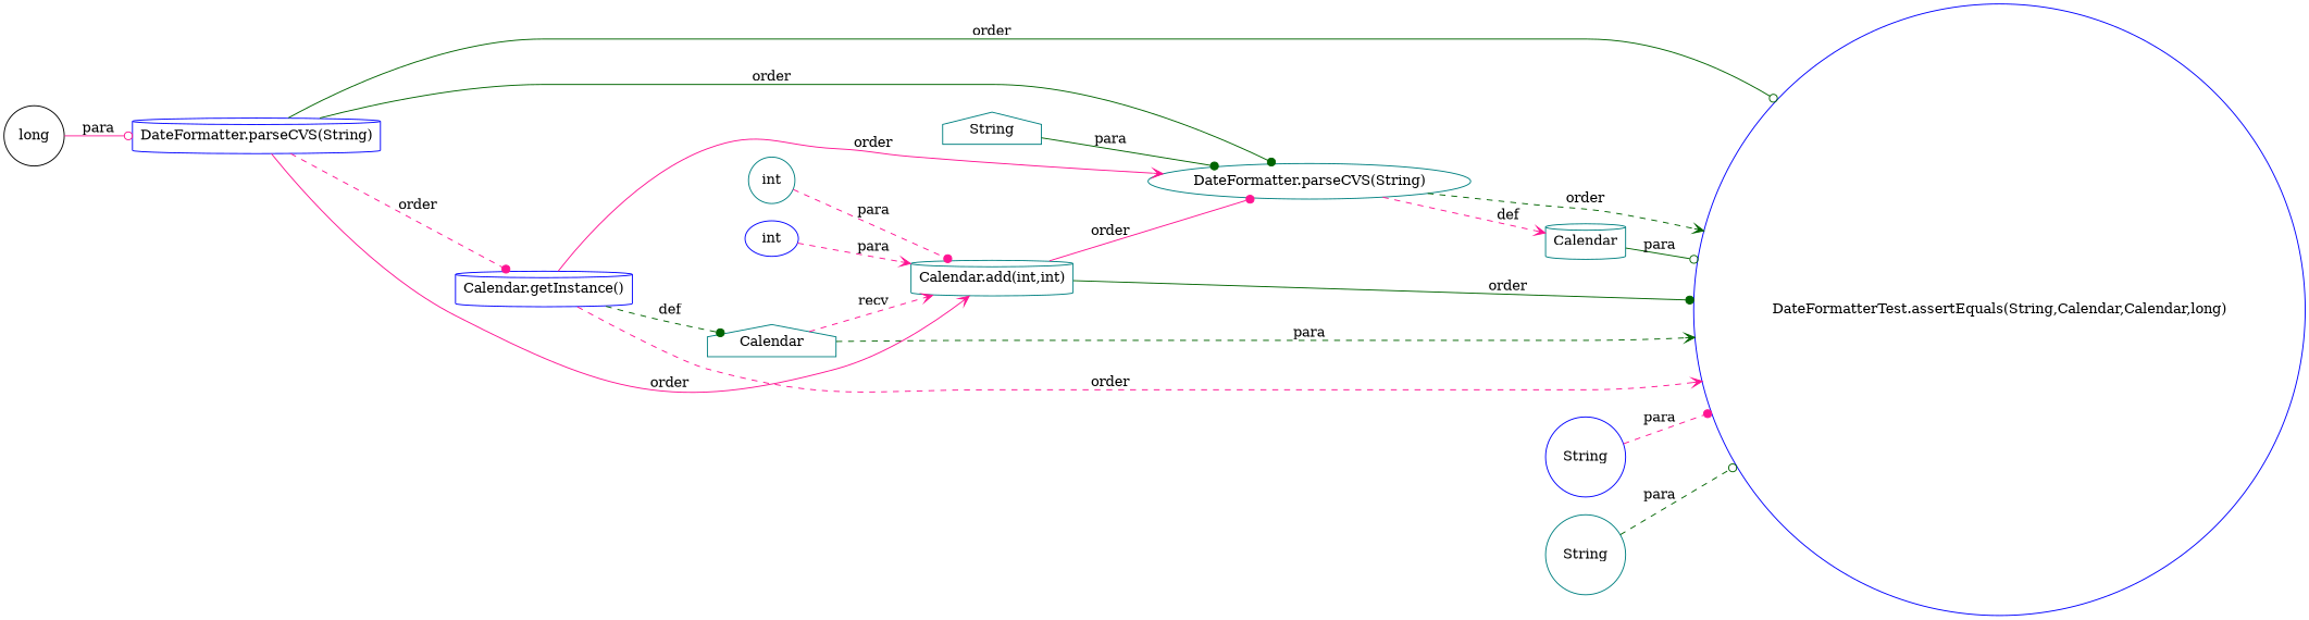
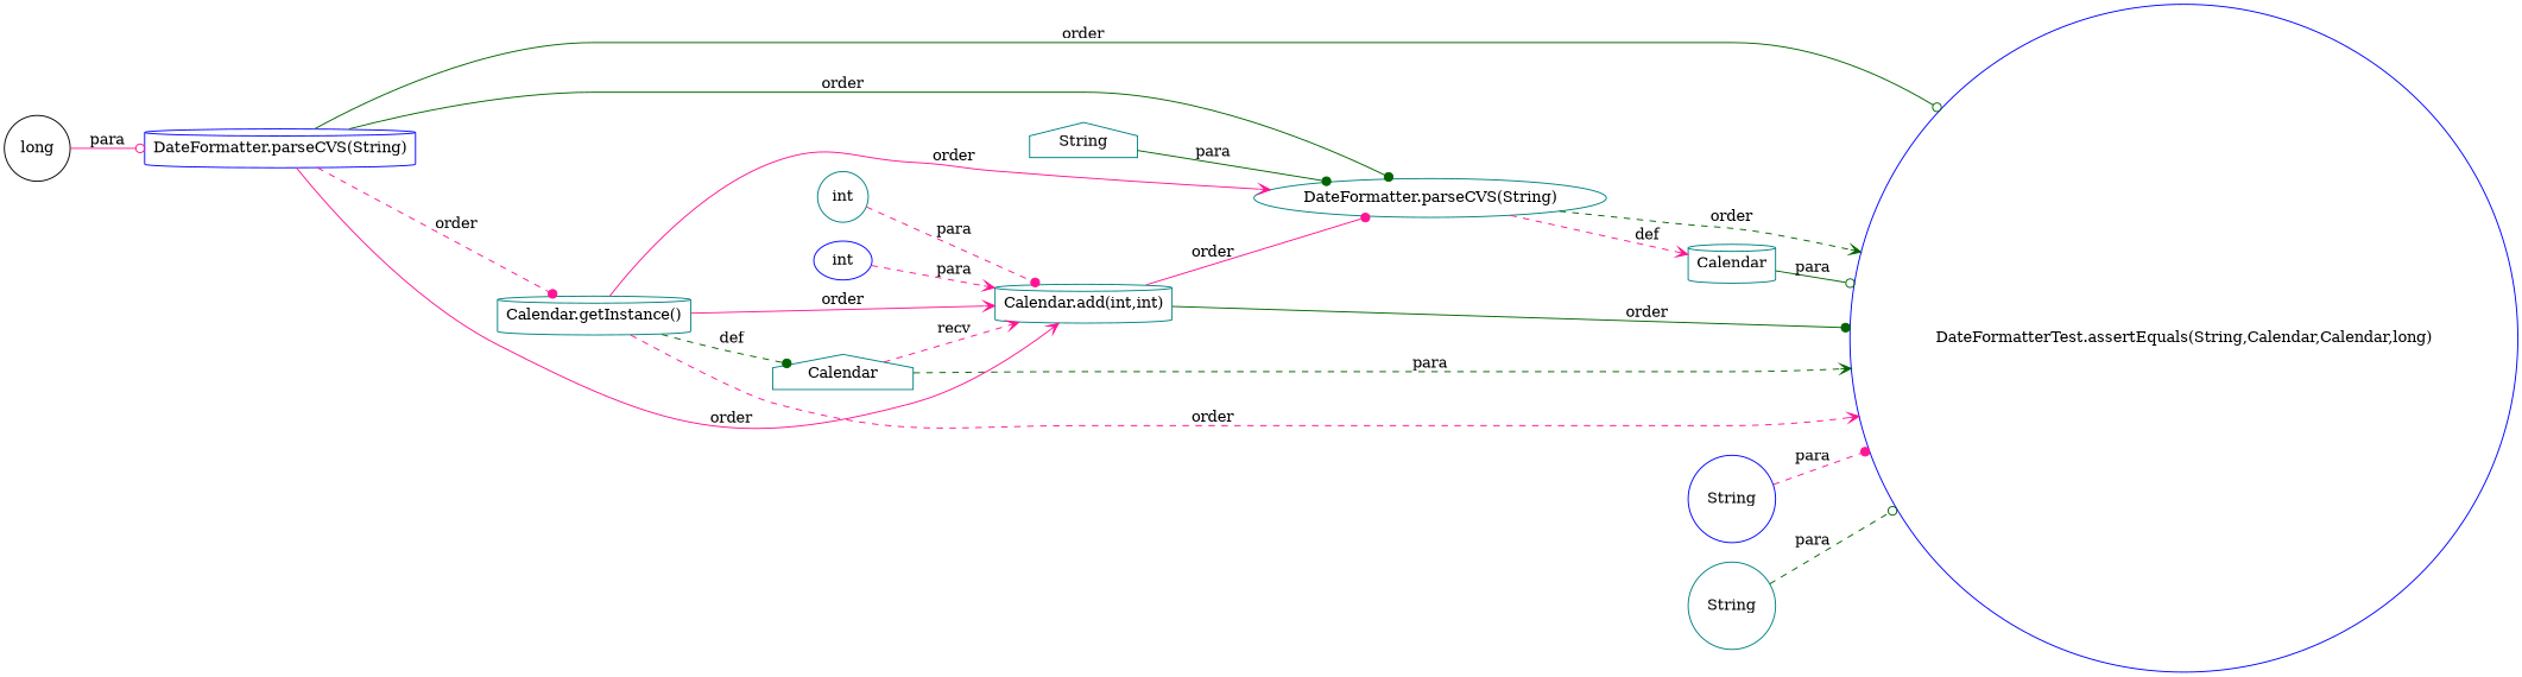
  digraph {
    rankdir=LR
    node [color=teal shape=circle]
    edge [arrowhead=vee color=deeppink style=dashed]
    n1 [color=blue label="DateFormatterTest.assertEquals(String,Calendar,Calendar,long)"]
    n2 [label=Calendar shape=cylinder]
    n3 [label="DateFormatter.parseCVS(String)" shape=ellipse]
    n4 [label=Calendar shape=house]
    n5 [label="Calendar.add(int,int)" shape=cylinder]
-   n6 [color=blue label="Calendar.getInstance()" shape=cylinder]
+   n6 [label="Calendar.getInstance()" shape=cylinder]
    n7 [color=blue label="DateFormatter.parseCVS(String)" shape=cylinder]
    n8 [color=blue label=String]
    n9 [label=String shape=house]
    n10 [color=blue label=int shape=ellipse]
    n11 [label=int]
    n12 [label=String]
    n13 [color=black label=long]
    n2 -> n1 [arrowhead=odot color=darkgreen label=para style=solid]
    n3 -> n1 [color=darkgreen label=order]
    n3 -> n2 [label=def]
    n4 -> n1 [color=darkgreen label=para]
    n4 -> n5 [label=recv]
    n5 -> n1 [arrowhead=dot color=darkgreen label=order style=solid]
    n5 -> n3 [arrowhead=dot label=order style=solid]
    n6 -> n1 [label=order]
    n6 -> n3 [label=order style=solid]
    n6 -> n4 [arrowhead=dot color=darkgreen label=def]
+   n6 -> n5 [label=order style=solid]
    n7 -> n1 [arrowhead=odot color=darkgreen label=order style=solid]
    n7 -> n3 [arrowhead=dot color=darkgreen label=order style=solid]
    n7 -> n5 [label=order style=solid]
    n7 -> n6 [arrowhead=dot label=order]
    n8 -> n1 [arrowhead=dot label=para]
    n9 -> n3 [arrowhead=dot color=darkgreen label=para style=solid]
    n10 -> n5 [label=para]
    n11 -> n5 [arrowhead=dot label=para]
    n12 -> n1 [arrowhead=odot color=darkgreen label=para]
    n13 -> n7 [arrowhead=odot label=para style=solid]
  }
